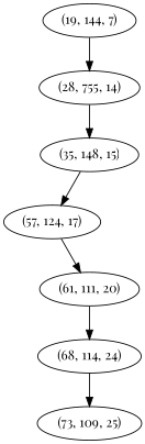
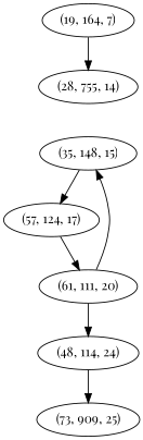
  digraph {
    fontname="Playfair Display"
    node [fontname="Playfair Display"]
    edge [fontname="Playfair Display"]
    n1 [label="(28, 755, 14)"]
-   "(19, 164, 7)" [label="(19, 144, 7)"]
+   "(19, 164, 7)"
    "(35, 148, 15)"
    n4 [label="(57, 124, 17)"]
    n5 [label="(61, 111, 20)"]
-   "(68, 114, 24)"
-   "(73, 109, 25)"
-   n1 -> "(35, 148, 15)"
+   "(68, 114, 24)" [label="(48, 114, 24)"]
+   "(73, 109, 25)" [label="(73, 909, 25)"]
+   n5 -> "(35, 148, 15)"
    "(19, 164, 7)" -> n1
    "(35, 148, 15)" -> n4
    n4 -> n5
    n5 -> "(68, 114, 24)"
    "(68, 114, 24)" -> "(73, 109, 25)"
  }
